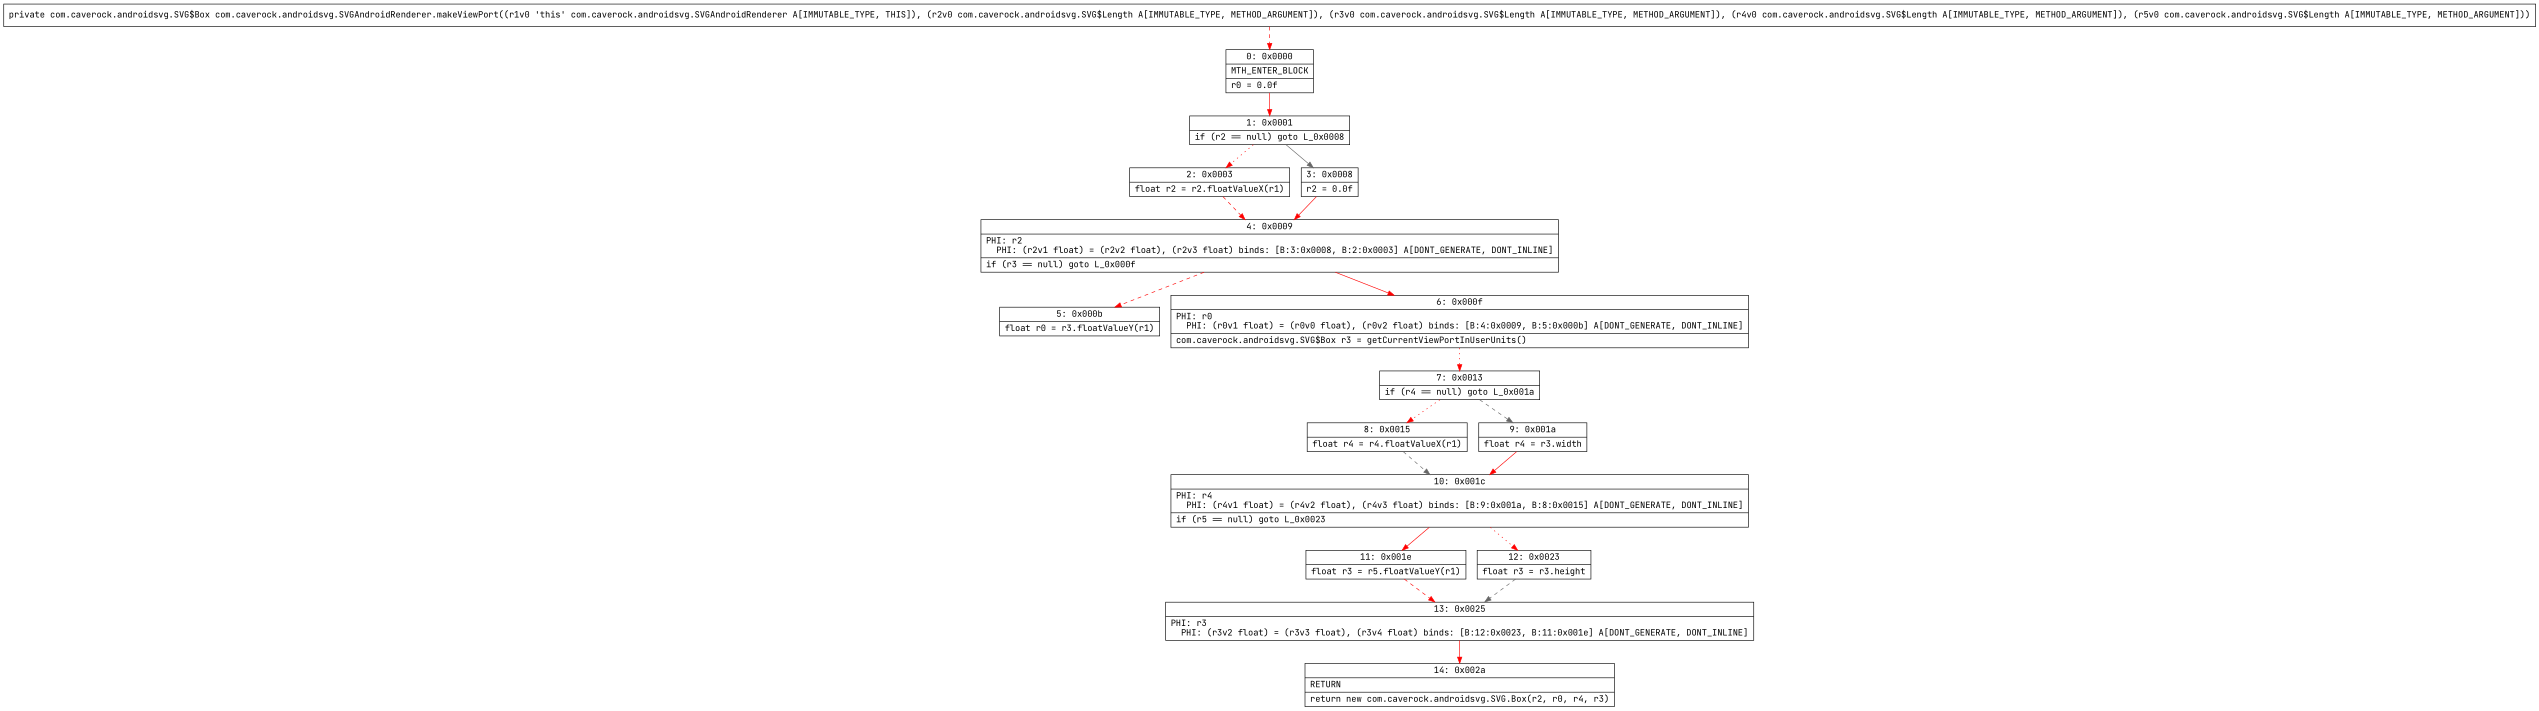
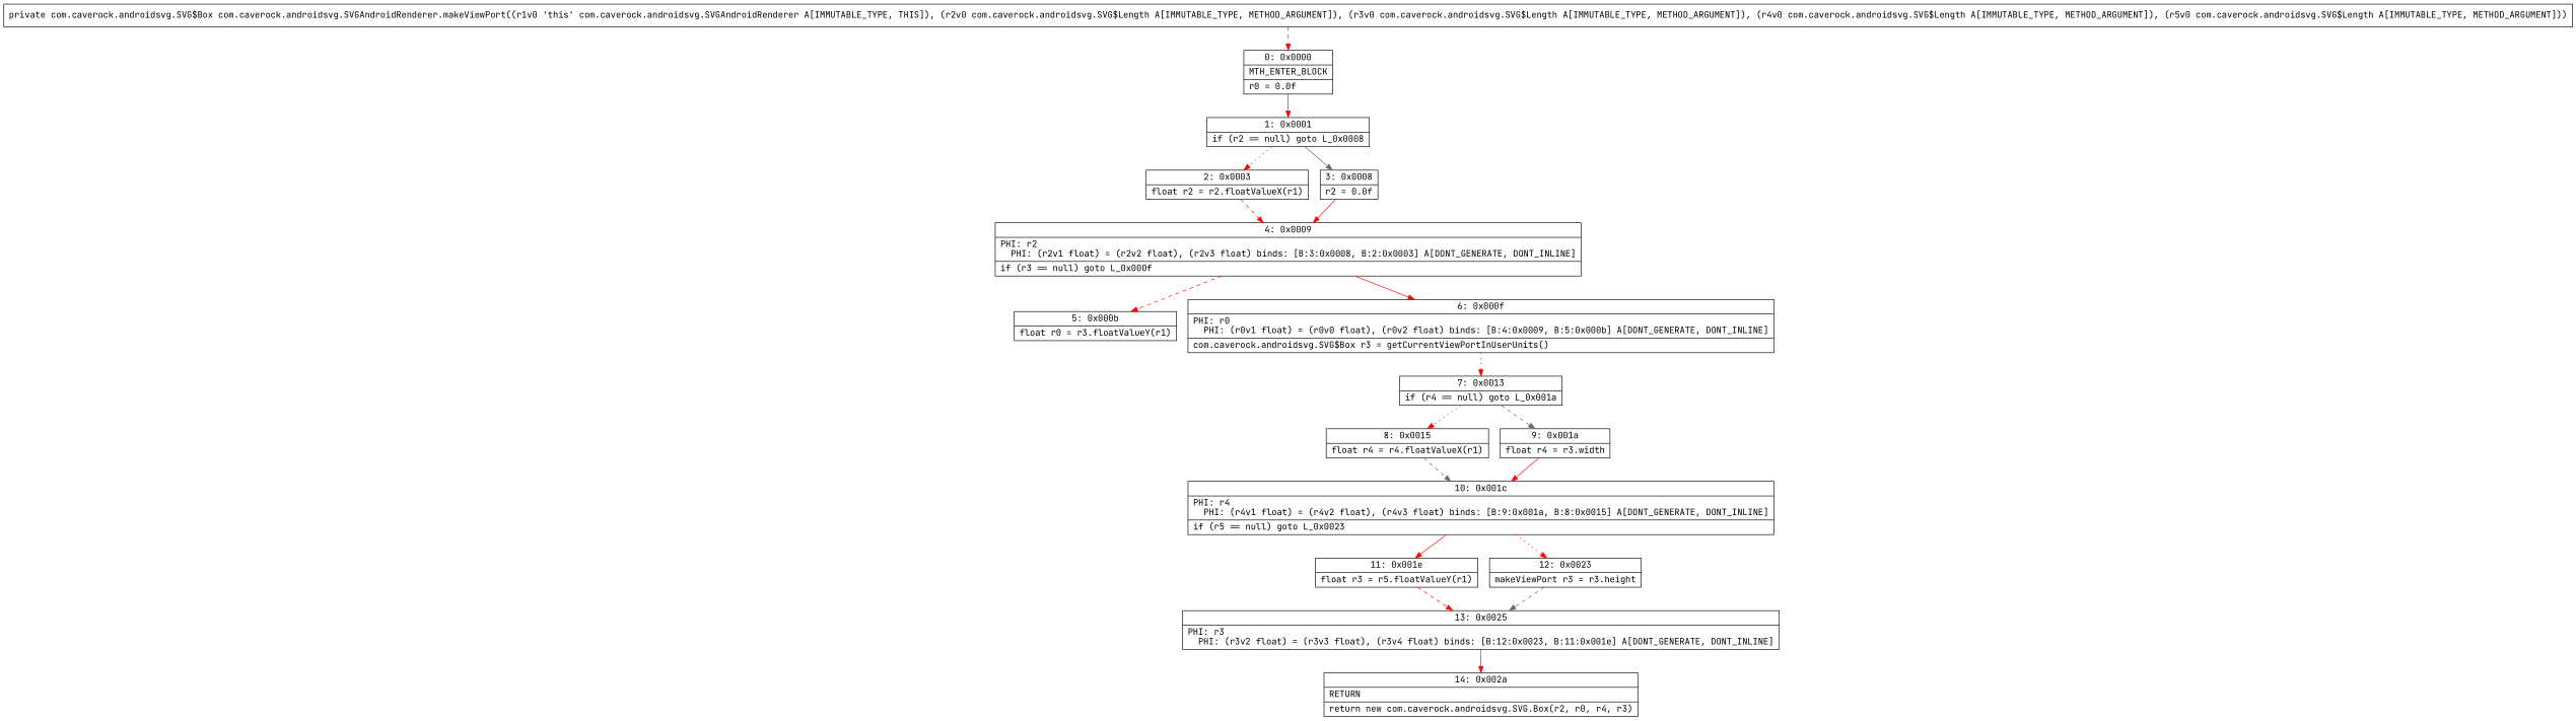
  digraph {
    fontname="JetBrains Mono"
    node [fontname="JetBrains Mono" shape=record]
    edge [color=red fontname="JetBrains Mono" style=solid]
    n1 [label="{0\:\ 0x0000|MTH_ENTER_BLOCK\l|r0 = 0.0f\l}"]
    n2 [label="{1\:\ 0x0001|if (r2 == null) goto L_0x0008\l}"]
    n3 [label="{2\:\ 0x0003|float r2 = r2.floatValueX(r1)\l}"]
    n4 [label="{3\:\ 0x0008|r2 = 0.0f\l}"]
    n5 [label="{4\:\ 0x0009|PHI: r2 \l  PHI: (r2v1 float) = (r2v2 float), (r2v3 float) binds: [B:3:0x0008, B:2:0x0003] A[DONT_GENERATE, DONT_INLINE]\l|if (r3 == null) goto L_0x000f\l}"]
    n6 [label="{5\:\ 0x000b|float r0 = r3.floatValueY(r1)\l}"]
    n7 [label="{6\:\ 0x000f|PHI: r0 \l  PHI: (r0v1 float) = (r0v0 float), (r0v2 float) binds: [B:4:0x0009, B:5:0x000b] A[DONT_GENERATE, DONT_INLINE]\l|com.caverock.androidsvg.SVG$Box r3 = getCurrentViewPortInUserUnits()\l}"]
    n8 [label="{7\:\ 0x0013|if (r4 == null) goto L_0x001a\l}"]
    n9 [label="{8\:\ 0x0015|float r4 = r4.floatValueX(r1)\l}"]
    n10 [label="{9\:\ 0x001a|float r4 = r3.width\l}"]
    n11 [label="{10\:\ 0x001c|PHI: r4 \l  PHI: (r4v1 float) = (r4v2 float), (r4v3 float) binds: [B:9:0x001a, B:8:0x0015] A[DONT_GENERATE, DONT_INLINE]\l|if (r5 == null) goto L_0x0023\l}"]
    n12 [label="{11\:\ 0x001e|float r3 = r5.floatValueY(r1)\l}"]
-   n13 [label="{12\:\ 0x0023|float r3 = r3.height\l}"]
+   n13 [label="{12\:\ 0x0023|makeViewPort r3 = r3.height\l}"]
    n14 [label="{13\:\ 0x0025|PHI: r3 \l  PHI: (r3v2 float) = (r3v3 float), (r3v4 float) binds: [B:12:0x0023, B:11:0x001e] A[DONT_GENERATE, DONT_INLINE]\l}"]
    n15 [label="{14\:\ 0x002a|RETURN\l|return new com.caverock.androidsvg.SVG.Box(r2, r0, r4, r3)\l}"]
    n16 [label="{private com.caverock.androidsvg.SVG$Box com.caverock.androidsvg.SVGAndroidRenderer.makeViewPort((r1v0 'this' com.caverock.androidsvg.SVGAndroidRenderer A[IMMUTABLE_TYPE, THIS]), (r2v0 com.caverock.androidsvg.SVG$Length A[IMMUTABLE_TYPE, METHOD_ARGUMENT]), (r3v0 com.caverock.androidsvg.SVG$Length A[IMMUTABLE_TYPE, METHOD_ARGUMENT]), (r4v0 com.caverock.androidsvg.SVG$Length A[IMMUTABLE_TYPE, METHOD_ARGUMENT]), (r5v0 com.caverock.androidsvg.SVG$Length A[IMMUTABLE_TYPE, METHOD_ARGUMENT])) }"]
    n1 -> n2
    n2 -> n3 [style=dotted]
    n2 -> n4 [color=gray40]
    n3 -> n5 [style=dashed]
    n4 -> n5
    n5 -> n6 [style=dashed]
    n5 -> n7
    n7 -> n8 [style=dotted]
    n8 -> n9 [style=dotted]
    n8 -> n10 [color=gray40 style=dashed]
    n9 -> n11 [color=gray40 style=dashed]
    n10 -> n11
    n11 -> n12
    n11 -> n13 [style=dotted]
    n12 -> n14 [style=dashed]
    n13 -> n14 [color=gray40 style=dashed]
    n14 -> n15
    n16 -> n1 [style=dashed]
  }
